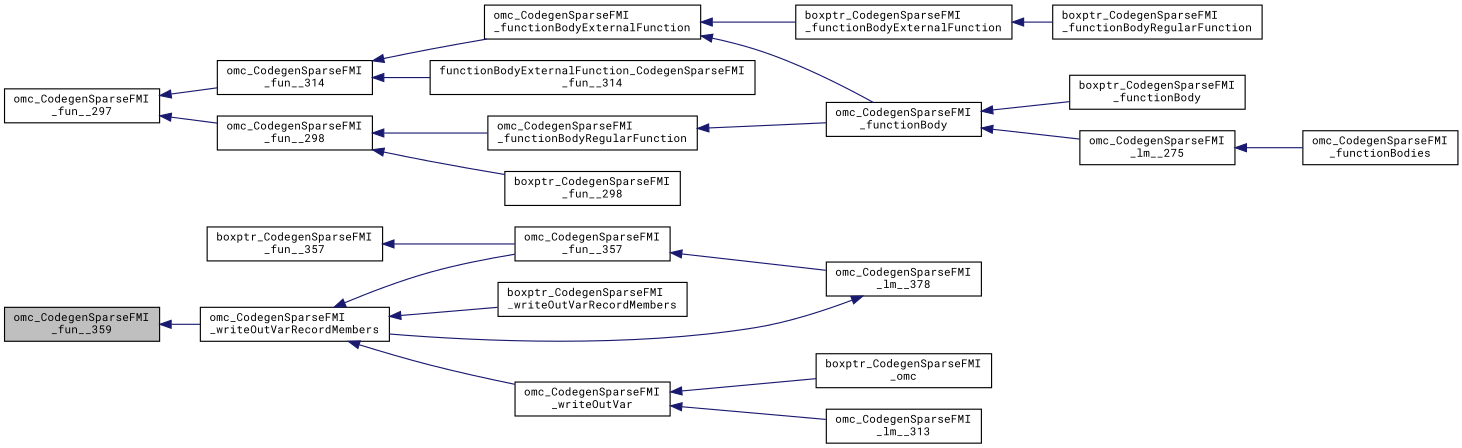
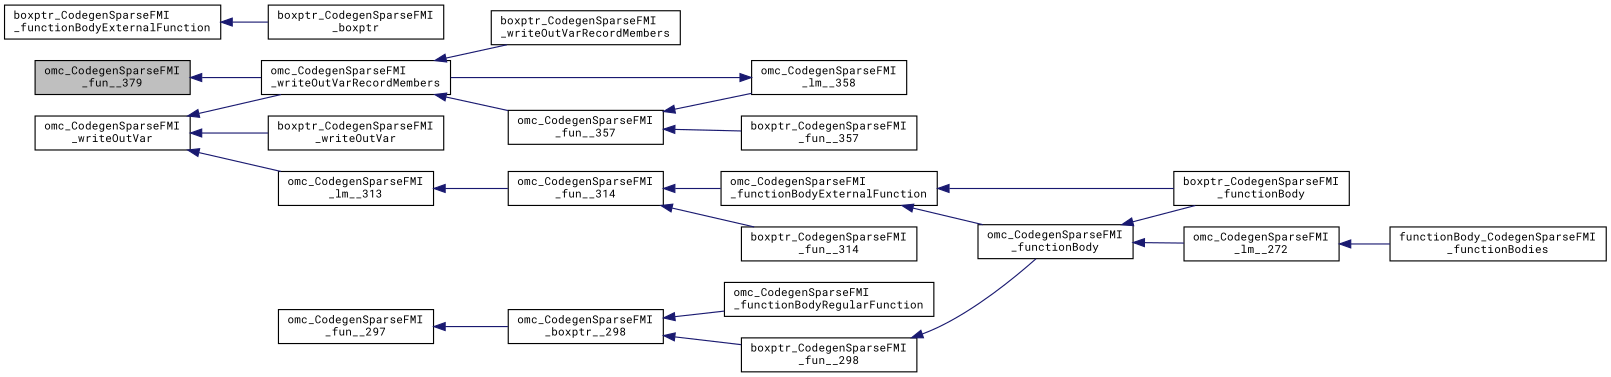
  digraph {
    fontname="Roboto Mono"
    rankdir=LR
    node [color=black fillcolor=white fontname="Roboto Mono" fontsize=10 shape=record style=filled]
    edge [color=midnightblue dir=back fontname="Roboto Mono" fontsize=10 labelfontname=Helvetica labelfontsize=10 style=solid]
-   n1 [fillcolor=grey75 fontcolor=black height=0.2 label="omc_CodegenSparseFMI\l_fun__359" width=0.4]
+   n1 [fillcolor=grey75 fontcolor=black height=0.2 label="omc_CodegenSparseFMI\l_fun__379" width=0.4]
    n2 [height=0.2 label="omc_CodegenSparseFMI\l_writeOutVarRecordMembers" width=0.4]
    n3 [height=0.2 label="boxptr_CodegenSparseFMI\l_writeOutVarRecordMembers" width=0.4]
    n4 [height=0.2 label="omc_CodegenSparseFMI\l_fun__357" width=0.4]
    n5 [height=0.2 label="omc_CodegenSparseFMI\l_writeOutVar" width=0.4]
-   n6 [height=0.2 label="omc_CodegenSparseFMI\l_lm__378" width=0.4]
+   n6 [height=0.2 label="omc_CodegenSparseFMI\l_lm__358" width=0.4]
    n7 [height=0.2 label="boxptr_CodegenSparseFMI\l_fun__357" width=0.4]
-   n8 [height=0.2 label="boxptr_CodegenSparseFMI\l_omc" width=0.4]
+   n8 [height=0.2 label="boxptr_CodegenSparseFMI\l_writeOutVar" width=0.4]
    n9 [height=0.2 label="omc_CodegenSparseFMI\l_lm__313" width=0.4]
    n10 [height=0.2 label="omc_CodegenSparseFMI\l_fun__314" width=0.4]
    n11 [height=0.2 label="omc_CodegenSparseFMI\l_functionBodyExternalFunction" width=0.4]
-   n12 [height=0.2 label="functionBodyExternalFunction_CodegenSparseFMI\l_fun__314" width=0.4]
+   n12 [height=0.2 label="boxptr_CodegenSparseFMI\l_fun__314" width=0.4]
    n13 [height=0.2 label="boxptr_CodegenSparseFMI\l_functionBodyExternalFunction" width=0.4]
    n14 [height=0.2 label="omc_CodegenSparseFMI\l_functionBody" width=0.4]
-   n15 [height=0.2 label="boxptr_CodegenSparseFMI\l_functionBodyRegularFunction" width=0.4]
+   n15 [height=0.2 label="boxptr_CodegenSparseFMI\l_boxptr" width=0.4]
    n16 [height=0.2 label="boxptr_CodegenSparseFMI\l_functionBody" width=0.4]
-   n17 [height=0.2 label="omc_CodegenSparseFMI\l_lm__275" width=0.4]
-   n18 [height=0.2 label="omc_CodegenSparseFMI\l_functionBodies" width=0.4]
+   n17 [height=0.2 label="omc_CodegenSparseFMI\l_lm__272" width=0.4]
+   n18 [height=0.2 label="functionBody_CodegenSparseFMI\l_functionBodies" width=0.4]
    n19 [height=0.2 label="omc_CodegenSparseFMI\l_fun__297" width=0.4]
-   n20 [height=0.2 label="omc_CodegenSparseFMI\l_fun__298" width=0.4]
+   n20 [height=0.2 label="omc_CodegenSparseFMI\l_boxptr__298" width=0.4]
    n21 [height=0.2 label="omc_CodegenSparseFMI\l_functionBodyRegularFunction" width=0.4]
    n22 [height=0.2 label="boxptr_CodegenSparseFMI\l_fun__298" width=0.4]
    n1 -> n2
    n2 -> n3
    n2 -> n4
-   n2 -> n5
+   n5 -> n2
    n4 -> n6
-   n7 -> n4
+   n4 -> n7
    n5 -> n8
    n5 -> n9
    n6 -> n2
-   n19 -> n10
+   n9 -> n10
    n10 -> n11
    n10 -> n12
-   n11 -> n13
+   n11 -> n16
    n11 -> n14
    n13 -> n15
    n14 -> n16
    n14 -> n17
    n17 -> n18
    n19 -> n20
    n20 -> n21
    n20 -> n22
-   n21 -> n14
+   n22 -> n14
  }
